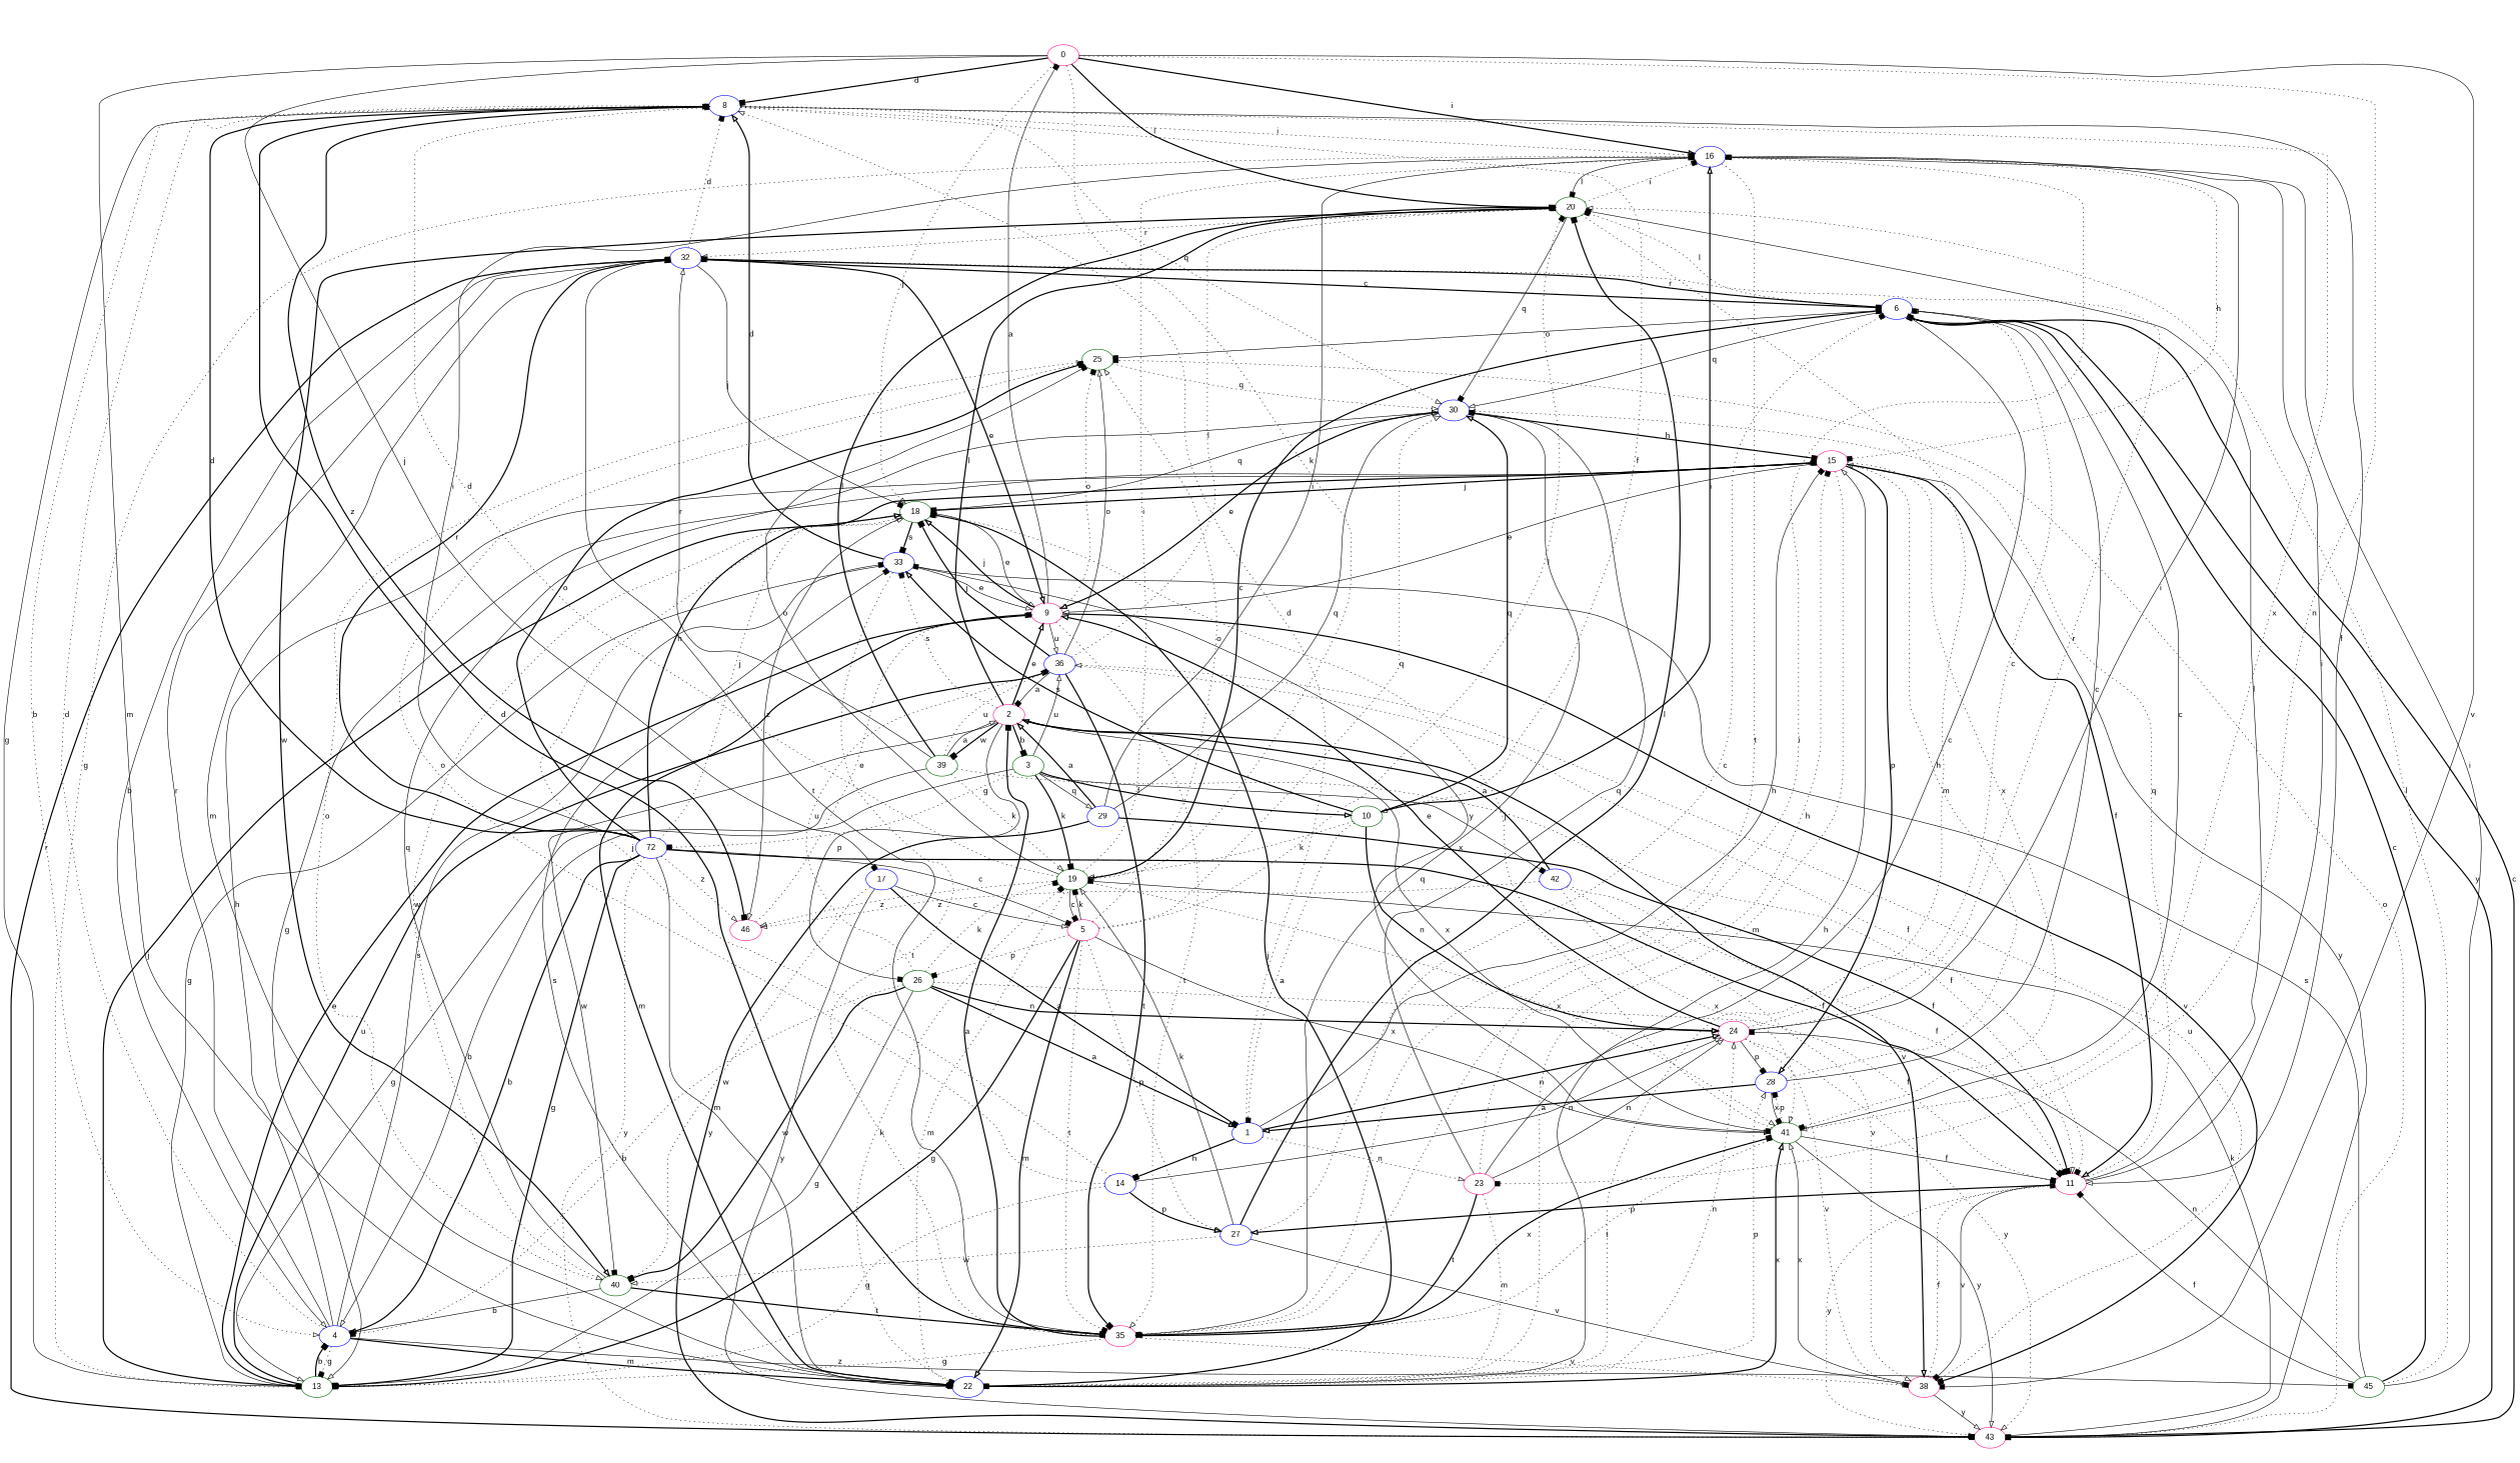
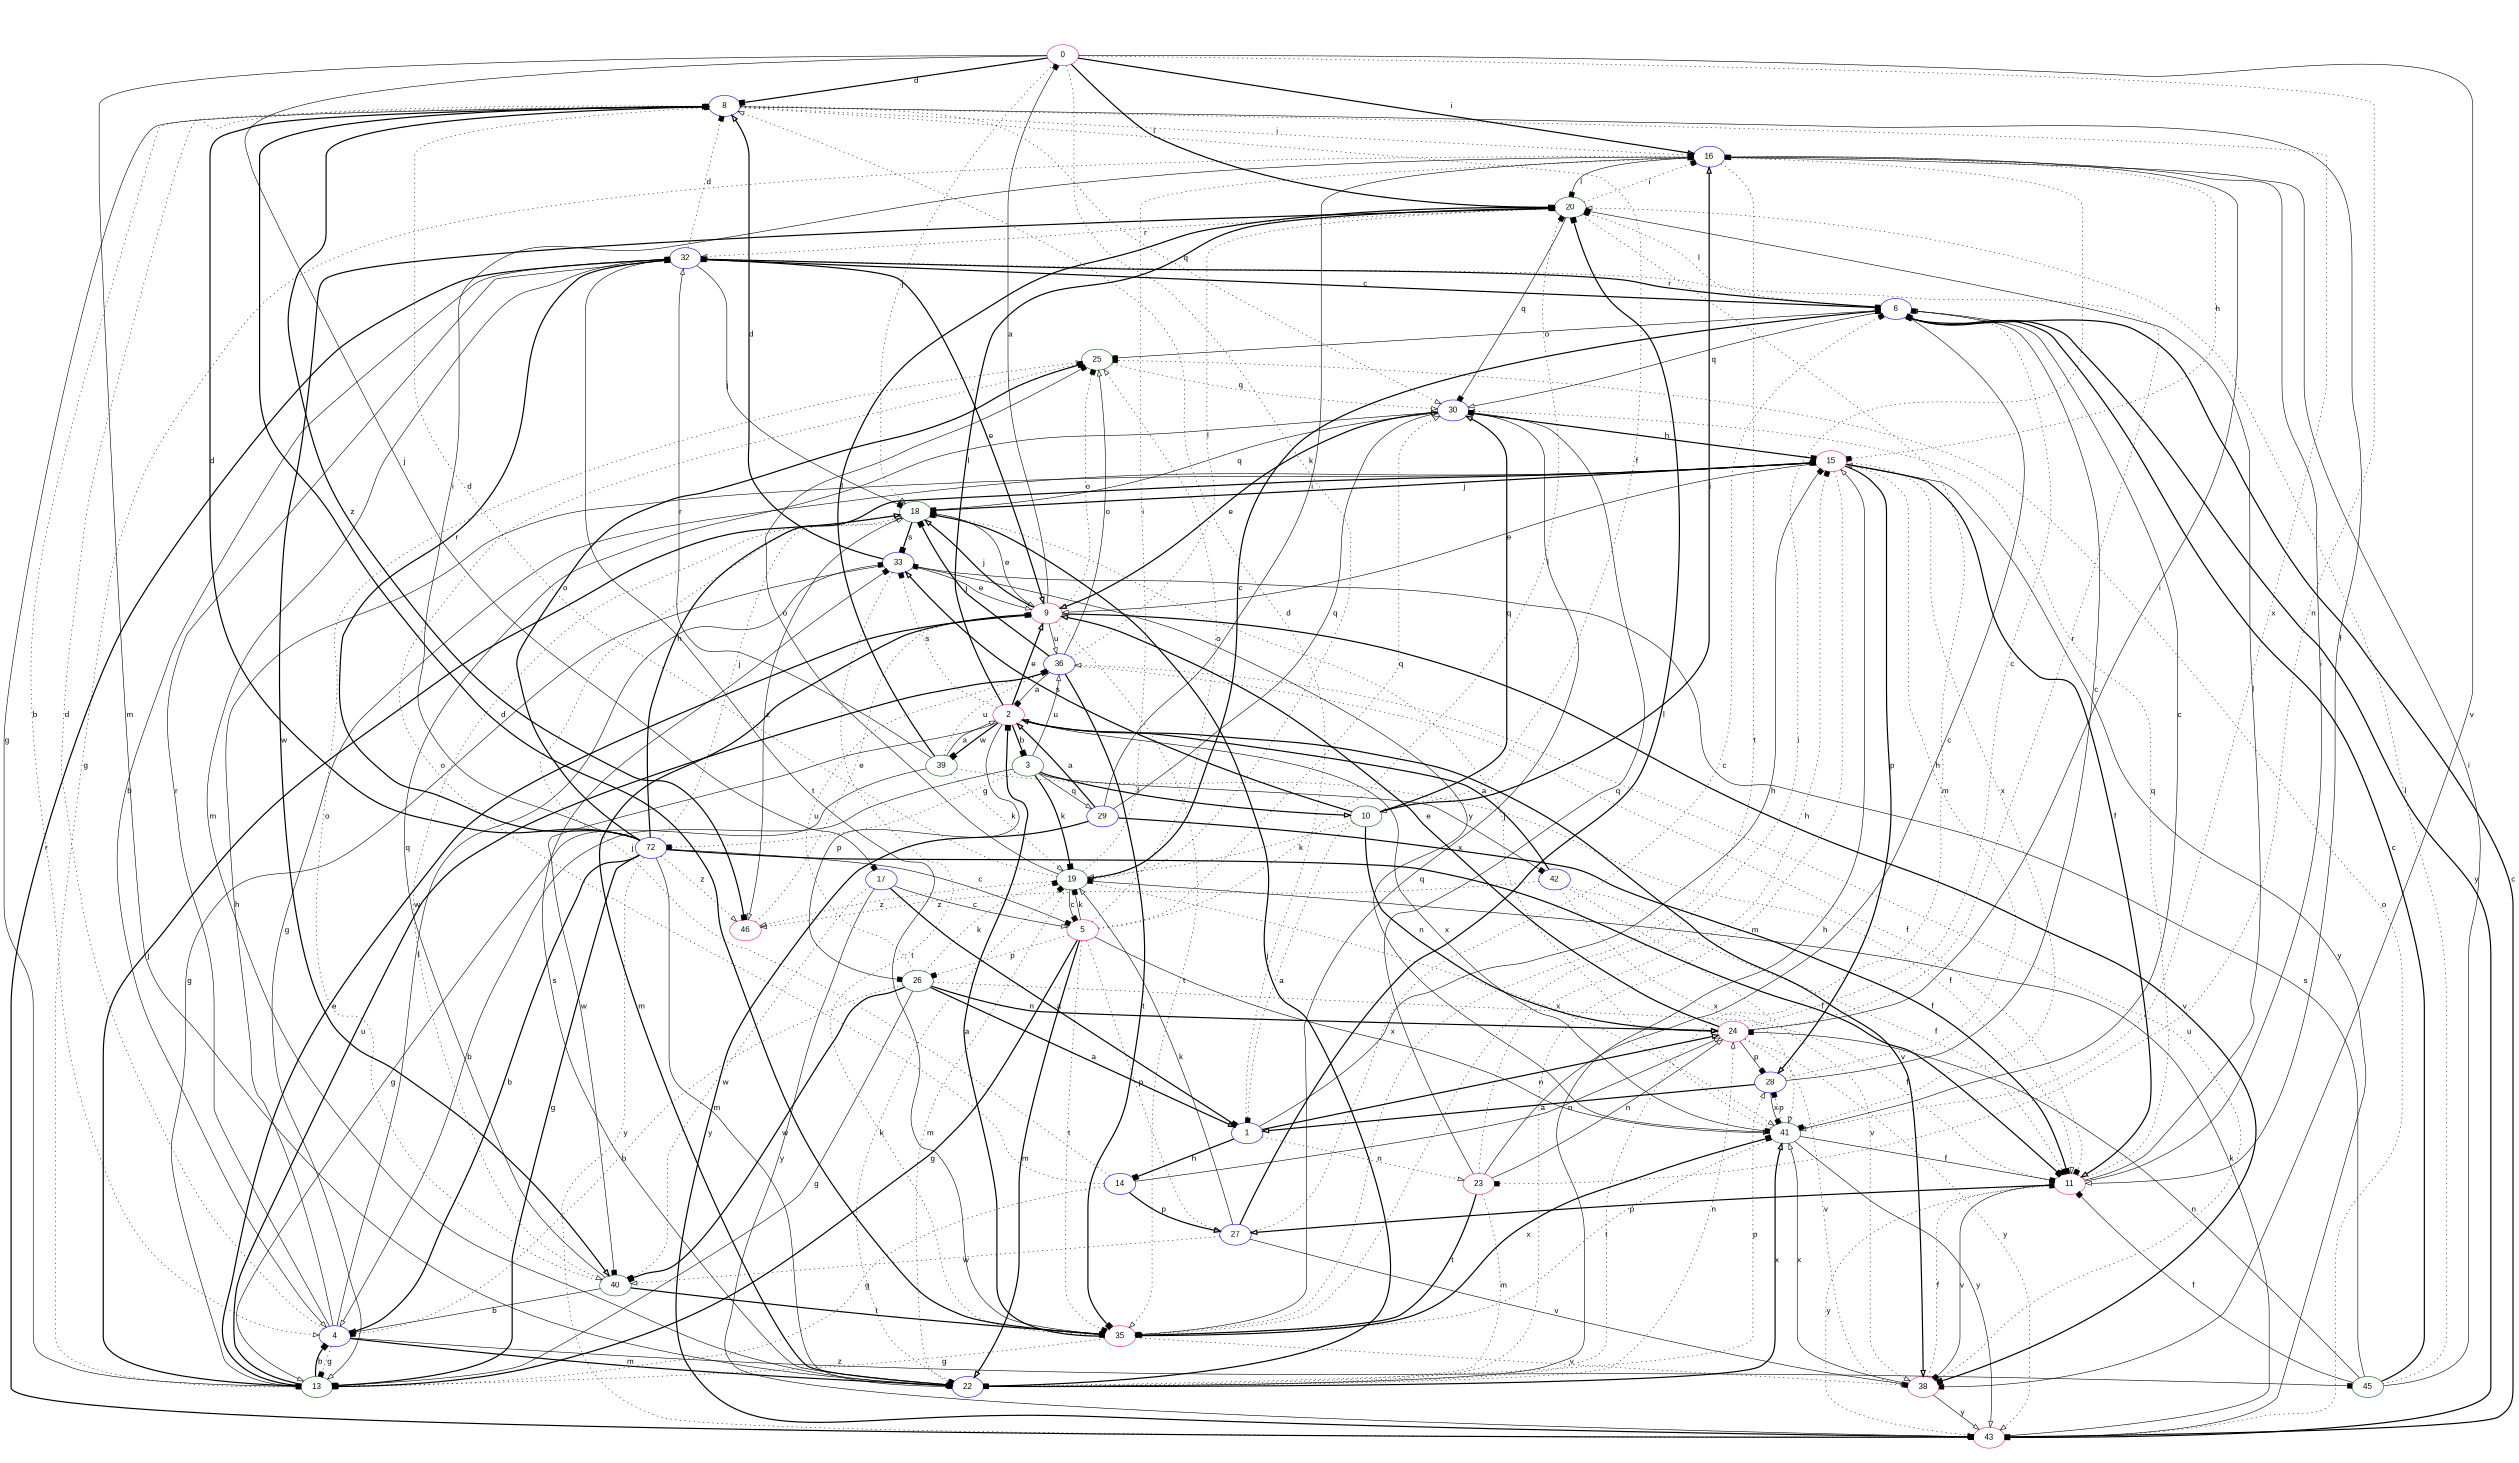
  strict digraph {
    fontname="Liberation Sans"
    node [color=blue fontname="Liberation Sans"]
    edge [arrowhead=box fontname="Liberation Sans" style=dotted]
    0 [color=deeppink]
    8
    16
    17
    18 [color=darkgreen]
    19 [color=darkgreen]
    20 [color=darkgreen]
    22
    23 [color=deeppink]
    38 [color=deeppink]
    41 [color=darkgreen]
    4
    10 [color=darkgreen]
    13 [color=darkgreen]
    30
    11 [color=deeppink]
    46 [color=deeppink]
    15 [color=deeppink]
    35 [color=deeppink]
    1
    40 [color=darkgreen]
    5 [color=deeppink]
    43 [color=deeppink]
    9 [color=deeppink]
    33
    25 [color=darkgreen]
    6
    32
    24 [color=deeppink]
    28
    36
    14
    27
    2 [color=deeppink]
    3 [color=darkgreen]
    26 [color=darkgreen]
    39 [color=darkgreen]
    n38 [label=72]
    29
    42
    45 [color=darkgreen]
    0 -> 8 [label=d style=bold]
    0 -> 16 [arrowhead=onormal label=i style=bold]
    0 -> 17 [label=j style=solid]
    0 -> 18 [arrowhead=onormal label=j]
    0 -> 19 [arrowhead=onormal label=k]
    0 -> 20 [arrowhead=onormal label=l style=bold]
    0 -> 22 [arrowhead=onormal label=m style=solid]
    0 -> 23 [label=n]
    0 -> 38 [label=v style=solid]
    8 -> 16 [label=i]
    8 -> 41 [arrowhead=onormal label=x]
    8 -> 4 [arrowhead=onormal label=b]
    8 -> 10 [arrowhead=onormal label=f]
    8 -> 13 [label=g style=solid]
    8 -> 30 [arrowhead=onormal label=q]
    8 -> 11 [arrowhead=onormal label=f style=solid]
    8 -> 46 [label=z style=bold]
    16 -> 20 [label=l style=solid]
    16 -> 13 [label=g]
    16 -> 15 [label=h]
    16 -> 35 [label=t]
    17 -> 1 [label=a style=bold]
    17 -> 40 [label=w]
    17 -> 5 [arrowhead=onormal label=c style=solid]
    17 -> 43 [arrowhead=onormal label=y style=solid]
    18 -> 30 [arrowhead=onormal label=q style=solid]
    18 -> 46 [arrowhead=onormal label=z style=solid]
    18 -> 40 [arrowhead=onormal label=w]
    18 -> 9 [arrowhead=onormal label=e style=solid]
    18 -> 33 [label=s style=bold]
    19 -> 8 [label=d]
    19 -> 16 [arrowhead=onormal label=i]
    19 -> 22 [label=m]
    19 -> 41 [arrowhead=onormal label=x]
    19 -> 46 [arrowhead=onormal label=z]
    19 -> 5 [label=c style=solid]
    19 -> 25 [label=o style=solid]
    19 -> 6 [label=c style=bold]
    20 -> 16 [label=i]
    20 -> 22 [label=m]
    20 -> 30 [label=q style=solid]
    20 -> 40 [arrowhead=onormal label=w style=bold]
    20 -> 32 [arrowhead=onormal label=r]
    22 -> 18 [label=j style=bold]
    22 -> 19 [label=k]
    22 -> 41 [arrowhead=onormal label=x style=bold]
    22 -> 15 [arrowhead=onormal label=h style=solid]
    22 -> 33 [label=s style=solid]
    22 -> 24 [arrowhead=onormal label=n]
    22 -> 28 [arrowhead=onormal label=p]
    23 -> 22 [label=m]
    23 -> 30 [label=q style=solid]
    23 -> 15 [label=h]
    23 -> 35 [arrowhead=onormal label=t style=bold]
    23 -> 6 [arrowhead=onormal label=c style=solid]
    23 -> 24 [arrowhead=onormal label=n style=solid]
    38 -> 41 [arrowhead=onormal label=x style=solid]
    38 -> 11 [label=f]
    38 -> 43 [arrowhead=onormal label=y style=solid]
    38 -> 36 [arrowhead=onormal label=u]
    41 -> 18 [arrowhead=onormal label=j]
    41 -> 11 [label=f style=solid]
    41 -> 35 [label=t]
    41 -> 43 [arrowhead=onormal label=y style=solid]
    41 -> 6 [arrowhead=onormal label=c style=solid]
    41 -> 28 [label=p]
    4 -> 8 [label=d]
    4 -> 22 [arrowhead=onormal label=m style=bold]
    4 -> 13 [label=g]
    4 -> 15 [arrowhead=onormal label=h style=solid]
-   4 -> 33 [label=s style=solid]
+   4 -> 33 [label=f style=solid]
    4 -> 32 [arrowhead=onormal label=r style=solid]
    4 -> 45 [label=z style=solid]
    10 -> 16 [arrowhead=onormal label=i style=bold]
    10 -> 19 [arrowhead=onormal label=k]
    10 -> 30 [arrowhead=onormal label=q style=bold]
    10 -> 1 [label=a]
    10 -> 33 [arrowhead=onormal label=s style=bold]
    10 -> 24 [arrowhead=onormal label=n style=bold]
    13 -> 18 [arrowhead=onormal label=j style=bold]
    13 -> 4 [label=b style=bold]
    13 -> 9 [arrowhead=onormal label=e style=bold]
    13 -> 36 [arrowhead=onormal label=u style=bold]
    30 -> 15 [label=h style=bold]
    30 -> 9 [arrowhead=onormal label=e style=bold]
    11 -> 16 [label=i style=solid]
    11 -> 20 [label=l style=solid]
    11 -> 38 [label=v style=solid]
    11 -> 30 [arrowhead=onormal label=q]
    11 -> 43 [arrowhead=onormal label=y]
    11 -> 27 [arrowhead=onormal label=p style=bold]
    46 -> 9 [label=e]
    15 -> 18 [label=j style=bold]
    15 -> 22 [label=m]
    15 -> 41 [label=x]
    15 -> 13 [arrowhead=onormal label=g style=solid]
    15 -> 11 [arrowhead=onormal label=f style=bold]
    15 -> 43 [label=y style=solid]
    15 -> 9 [arrowhead=onormal label=e style=solid]
    15 -> 28 [arrowhead=onormal label=p style=bold]
    35 -> 8 [arrowhead=onormal label=d style=bold]
    35 -> 16 [arrowhead=onormal label=i]
    35 -> 38 [arrowhead=onormal label=v]
    35 -> 41 [label=x style=bold]
    35 -> 13 [label=g]
    35 -> 30 [label=q style=solid]
    35 -> 2 [label=a style=bold]
    1 -> 8 [arrowhead=onormal label=d]
    1 -> 23 [arrowhead=onormal label=n]
    1 -> 15 [label=h style=solid]
    1 -> 24 [arrowhead=onormal label=n style=bold]
    1 -> 14 [label=h style=bold]
    40 -> 4 [label=b style=solid]
    40 -> 30 [arrowhead=onormal label=q style=solid]
    40 -> 35 [label=t style=bold]
    40 -> 25 [arrowhead=onormal label=o]
    5 -> 19 [label=k style=solid]
    5 -> 20 [label=l]
    5 -> 22 [arrowhead=onormal label=m style=bold]
    5 -> 41 [arrowhead=onormal label=x style=solid]
    5 -> 13 [label=g style=bold]
    5 -> 30 [arrowhead=onormal label=q]
    5 -> 35 [label=t]
    5 -> 25 [arrowhead=onormal label=o]
    5 -> 27 [arrowhead=onormal label=p]
    5 -> 26 [label=p]
    43 -> 19 [label=k style=solid]
    43 -> 25 [label=o]
    43 -> 6 [label=c style=bold]
    43 -> 32 [label=r style=bold]
    9 -> 0 [label=a style=solid]
    9 -> 18 [arrowhead=onormal label=j style=bold]
    9 -> 22 [label=m style=bold]
    9 -> 38 [label=v style=bold]
    9 -> 35 [arrowhead=onormal label=t]
    9 -> 25 [label=o]
    9 -> 36 [arrowhead=onormal label=u style=solid]
    33 -> 8 [arrowhead=onormal label=d style=bold]
    33 -> 41 [arrowhead=onormal label=x style=solid]
    33 -> 13 [arrowhead=onormal label=g style=solid]
    33 -> 35 [label=t]
    33 -> 9 [arrowhead=onormal label=e style=solid]
    25 -> 30 [arrowhead=onormal label=q]
    6 -> 20 [label=l]
    6 -> 30 [arrowhead=onormal label=q style=solid]
    6 -> 43 [label=y style=bold]
    6 -> 25 [label=o style=solid]
    6 -> 32 [label=r style=bold]
    32 -> 8 [label=d]
    32 -> 18 [label=j style=solid]
    32 -> 22 [arrowhead=onormal label=m style=solid]
    32 -> 4 [arrowhead=onormal label=b style=solid]
    32 -> 35 [label=t style=solid]
    32 -> 9 [arrowhead=onormal label=e style=bold]
    32 -> 6 [label=c style=bold]
    24 -> 16 [arrowhead=onormal label=i style=solid]
    24 -> 38 [label=v]
    24 -> 43 [arrowhead=onormal label=y]
    24 -> 9 [arrowhead=onormal label=e style=bold]
    24 -> 6 [arrowhead=onormal label=c]
    24 -> 32 [arrowhead=onormal label=r]
    24 -> 28 [label=p style=solid]
    28 -> 41 [label=x style=solid]
    28 -> 15 [arrowhead=onormal label=h]
    28 -> 1 [arrowhead=onormal label=a style=bold]
    28 -> 6 [label=c style=solid]
    36 -> 18 [label=j style=bold]
    36 -> 20 [arrowhead=onormal label=l]
    36 -> 11 [label=f]
    36 -> 35 [label=t style=bold]
    36 -> 25 [arrowhead=onormal label=o style=solid]
    36 -> 2 [label=a style=solid]
    14 -> 18 [arrowhead=onormal label=j]
    14 -> 13 [arrowhead=onormal label=g]
    14 -> 25 [label=o]
    14 -> 24 [arrowhead=onormal label=n style=solid]
    14 -> 27 [arrowhead=onormal label=p style=bold]
    27 -> 19 [arrowhead=onormal label=k style=solid]
    27 -> 20 [label=l style=bold]
    27 -> 38 [arrowhead=onormal label=v style=solid]
    27 -> 40 [arrowhead=onormal label=w]
    27 -> 6 [label=c]
    2 -> 20 [label=l style=bold]
    2 -> 38 [arrowhead=onormal label=v style=bold]
    2 -> 41 [label=x style=solid]
    2 -> 40 [label=w style=solid]
    2 -> 9 [arrowhead=onormal label=e style=bold]
    2 -> 33 [label=s]
    2 -> 3 [label=b style=bold]
    2 -> 26 [label=p style=solid]
    2 -> 39 [label=w style=bold]
    3 -> 19 [label=k style=bold]
    3 -> 4 [arrowhead=onormal label=b style=solid]
    3 -> 10 [arrowhead=onormal label=f style=bold]
    3 -> 36 [arrowhead=onormal label=u style=solid]
    3 -> n38 [label=g]
    3 -> 29 [arrowhead=onormal label=q style=solid]
    3 -> 42 [label=y style=solid]
    26 -> 19 [label=k]
    26 -> 4 [label=b]
    26 -> 13 [arrowhead=onormal label=g style=solid]
    26 -> 11 [label=f]
    26 -> 1 [arrowhead=onormal label=a style=bold]
    26 -> 40 [label=w style=bold]
    26 -> 24 [arrowhead=onormal label=n style=bold]
    26 -> 36 [label=u]
    39 -> 19 [arrowhead=onormal label=k]
    39 -> 20 [label=l style=bold]
    39 -> 13 [arrowhead=onormal label=g style=solid]
    39 -> 11 [arrowhead=onormal label=f]
    39 -> 32 [arrowhead=onormal label=r style=solid]
    39 -> 36 [arrowhead=onormal label=u]
    39 -> 2 [arrowhead=onormal label=a style=solid]
    n38 -> 8 [arrowhead=onormal label=d style=bold]
    n38 -> 16 [label=i style=solid]
    n38 -> 18 [arrowhead=onormal label=j]
    n38 -> 22 [label=m style=solid]
    n38 -> 4 [arrowhead=onormal label=b style=bold]
    n38 -> 13 [label=g style=bold]
    n38 -> 11 [label=f style=bold]
    n38 -> 46 [arrowhead=onormal label=z]
    n38 -> 15 [label=h style=bold]
    n38 -> 5 [label=c style=solid]
    n38 -> 43 [label=y]
    n38 -> 25 [label=o style=bold]
    n38 -> 32 [label=r style=bold]
    29 -> 16 [label=i style=solid]
    29 -> 30 [arrowhead=onormal label=q style=solid]
    29 -> 11 [label=f style=bold]
    29 -> 43 [label=y style=bold]
    29 -> 2 [arrowhead=onormal label=a style=bold]
    42 -> 38 [arrowhead=onormal label=v]
    42 -> 41 [arrowhead=onormal label=x]
    42 -> 11 [label=f]
    42 -> 46 [arrowhead=onormal label=z]
    42 -> 2 [arrowhead=onormal label=a style=bold]
    45 -> 16 [arrowhead=onormal label=i style=solid]
    45 -> 20 [arrowhead=onormal label=l]
    45 -> 11 [label=f style=solid]
    45 -> 33 [label=s style=solid]
    45 -> 6 [label=c style=bold]
    45 -> 24 [label=n style=solid]
  }
